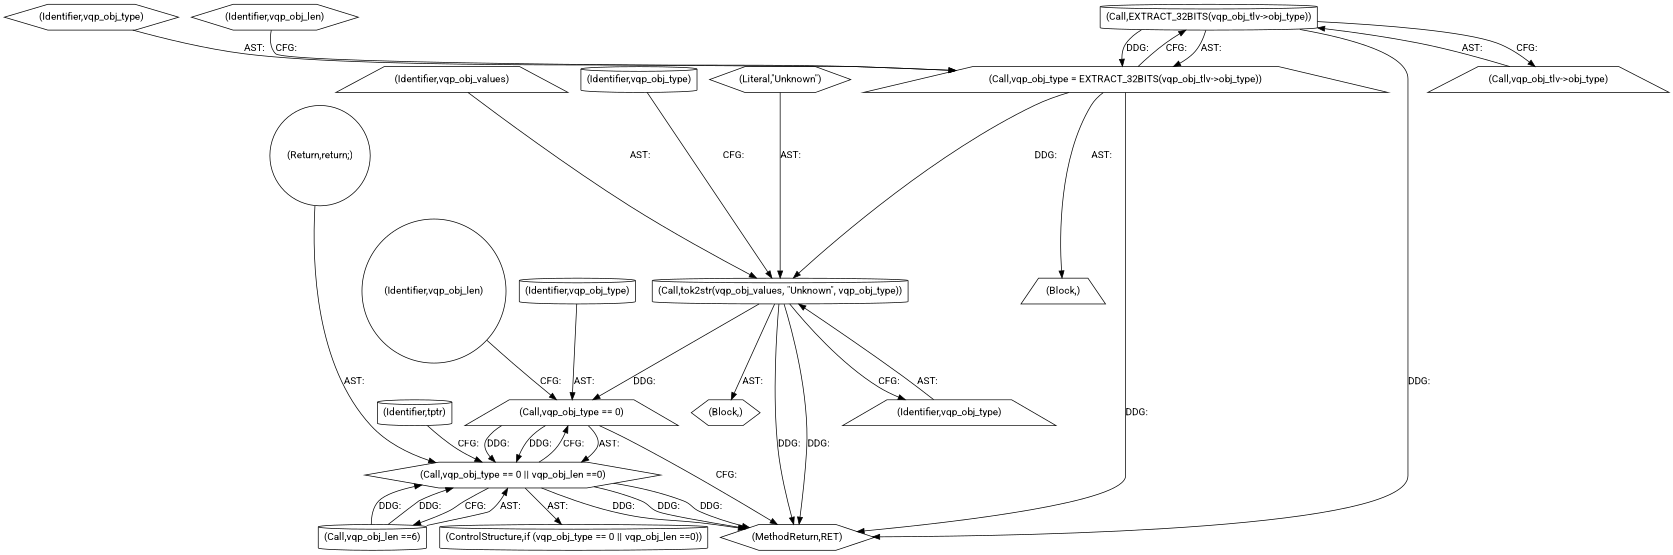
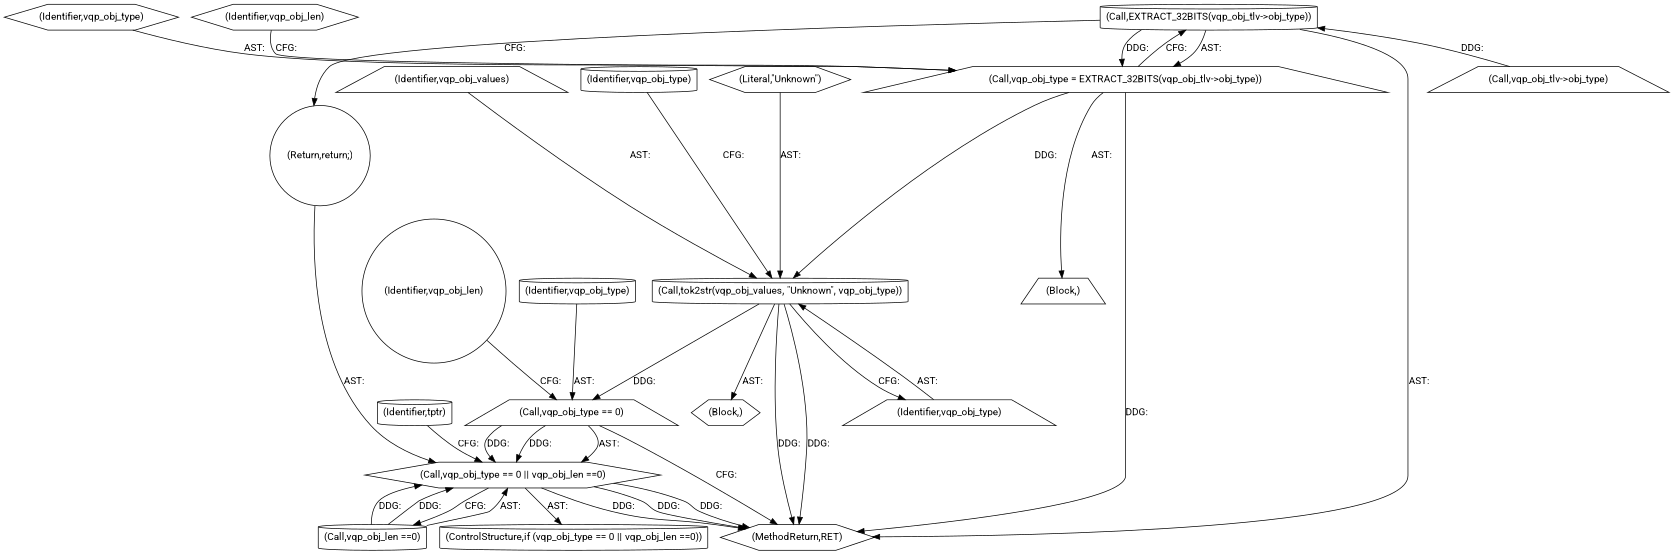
  digraph {
    fontname=Roboto
    node [fontname=Roboto shape=cylinder]
    edge [fontname=Roboto]
    n1 [label="(Call,EXTRACT_32BITS(vqp_obj_tlv->obj_type))"]
    n2 [label="(Call,vqp_obj_type = EXTRACT_32BITS(vqp_obj_tlv->obj_type))" shape=trapezium]
    n3 [label="(Call,vqp_obj_tlv->obj_type)" shape=trapezium]
    n4 [label="(MethodReturn,RET)" shape=hexagon]
    n5 [label="(Call,tok2str(vqp_obj_values, \"Unknown\", vqp_obj_type))"]
    n6 [label="(Block,)" shape=trapezium]
    n7 [label="(Call,vqp_obj_type == 0)" shape=trapezium]
    n8 [label="(Identifier,vqp_obj_type)" shape=trapezium]
    n9 [label="(Block,)" shape=hexagon]
    n10 [label="(Call,vqp_obj_type == 0 || vqp_obj_len ==0)" shape=hexagon]
-   n11 [label="(Call,vqp_obj_len ==6)"]
+   n11 [label="(Call,vqp_obj_len ==0)"]
    n12 [label="(ControlStructure,if (vqp_obj_type == 0 || vqp_obj_len ==0))"]
    n13 [label="(Identifier,vqp_obj_type)" shape=hexagon]
    n14 [label="(Identifier,tptr)"]
    n15 [label="(Identifier,vqp_obj_len)" shape=circle]
    n16 [label="(Literal,\"Unknown\")" shape=hexagon]
    n17 [label="(Identifier,vqp_obj_values)" shape=trapezium]
    n18 [label="(Identifier,vqp_obj_len)" shape=hexagon]
    n19 [label="(Identifier,vqp_obj_type)"]
    n20 [label="(Return,return;)" shape=circle]
    n21 [label="(Identifier,vqp_obj_type)"]
    n1 -> n2 [label="AST: "]
    n1 -> n2 [label="DDG: "]
-   n1 -> n3 [label="CFG: "]
-   n1 -> n4 [label="DDG: "]
+   n1 -> n20 [label="CFG: "]
+   n1 -> n4 [label="AST: "]
    n2 -> n1 [label="CFG: "]
    n2 -> n4 [label="DDG: "]
    n2 -> n5 [label="DDG: "]
    n2 -> n6 [label="AST: "]
-   n3 -> n1 [label="AST: "]
+   n3 -> n1 [label="DDG: "]
    n5 -> n4 [label="DDG: "]
    n5 -> n4 [label="DDG: "]
    n5 -> n7 [label="DDG: "]
    n5 -> n8 [label="CFG: "]
    n5 -> n9 [label="AST: "]
    n7 -> n4 [label="CFG: "]
    n7 -> n10 [label="AST: "]
    n7 -> n10 [label="DDG: "]
    n7 -> n10 [label="DDG: "]
    n8 -> n5 [label="AST: "]
    n10 -> n4 [label="DDG: "]
    n10 -> n4 [label="DDG: "]
    n10 -> n4 [label="DDG: "]
-   n10 -> n7 [label="CFG: "]
    n10 -> n11 [label="CFG: "]
    n10 -> n12 [label="AST: "]
    n11 -> n10 [label="AST: "]
    n11 -> n10 [label="DDG: "]
    n11 -> n10 [label="DDG: "]
    n13 -> n2 [label="AST: "]
    n14 -> n10 [label="CFG: "]
    n15 -> n7 [label="CFG: "]
    n16 -> n5 [label="AST: "]
    n17 -> n5 [label="AST: "]
    n18 -> n2 [label="CFG: "]
    n19 -> n5 [label="CFG: "]
    n20 -> n10 [label="AST: "]
    n21 -> n7 [label="AST: "]
  }
